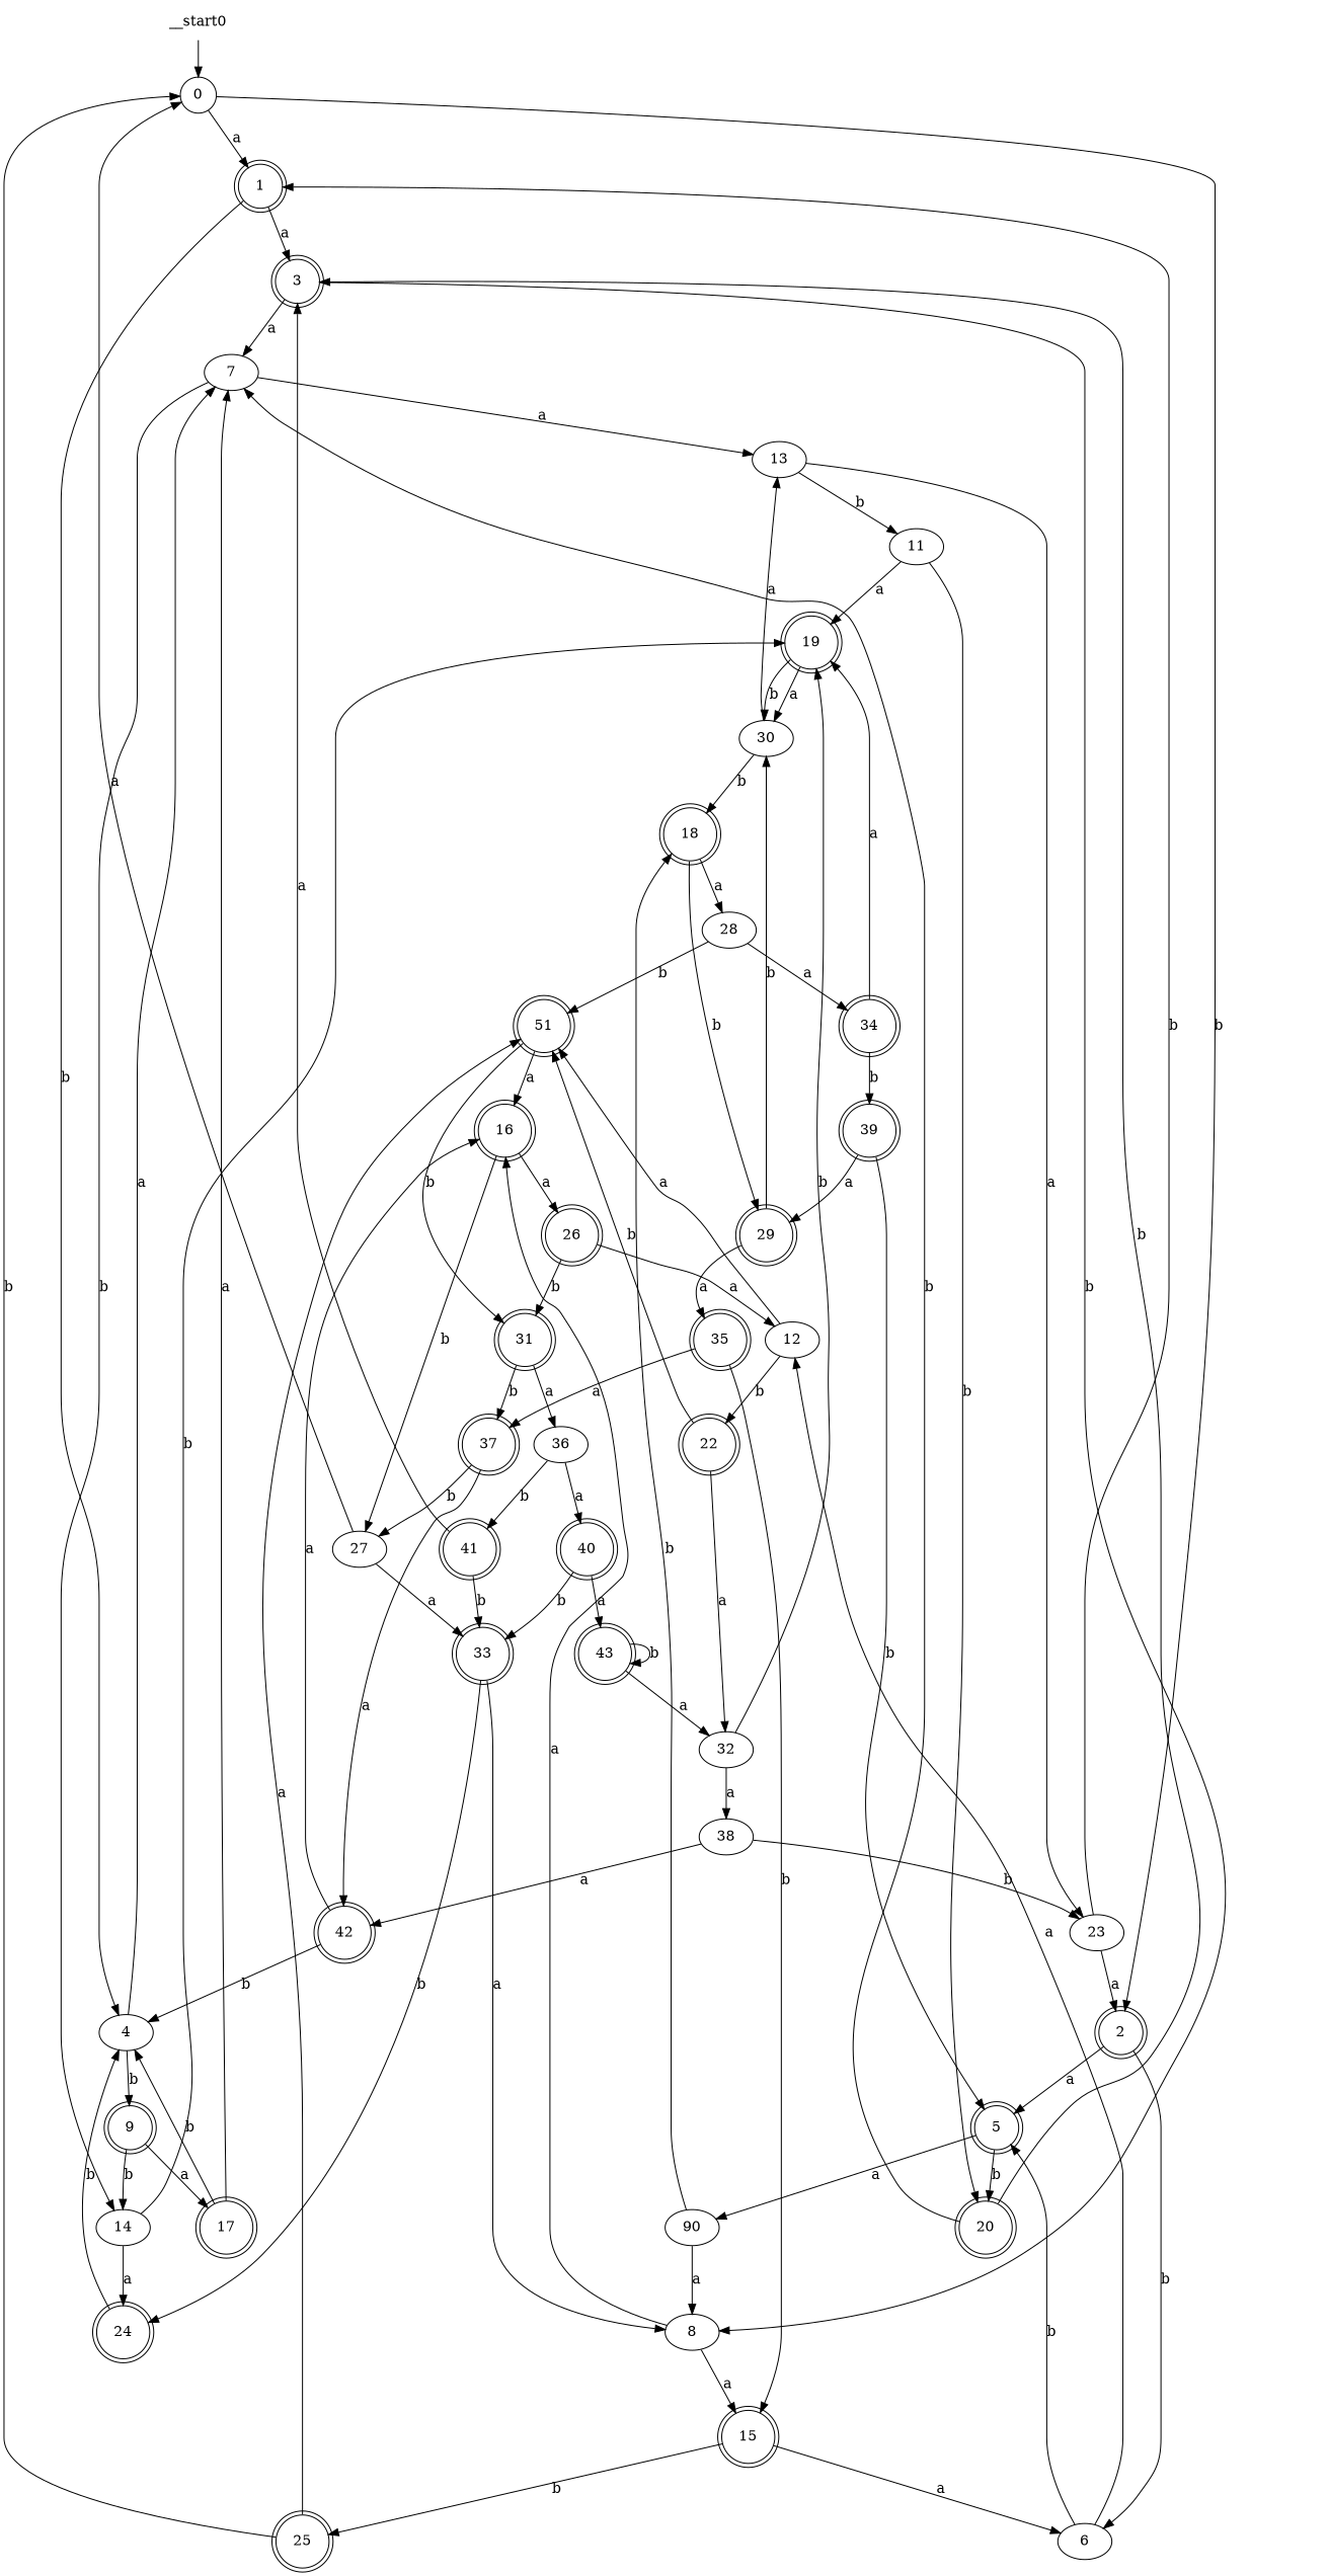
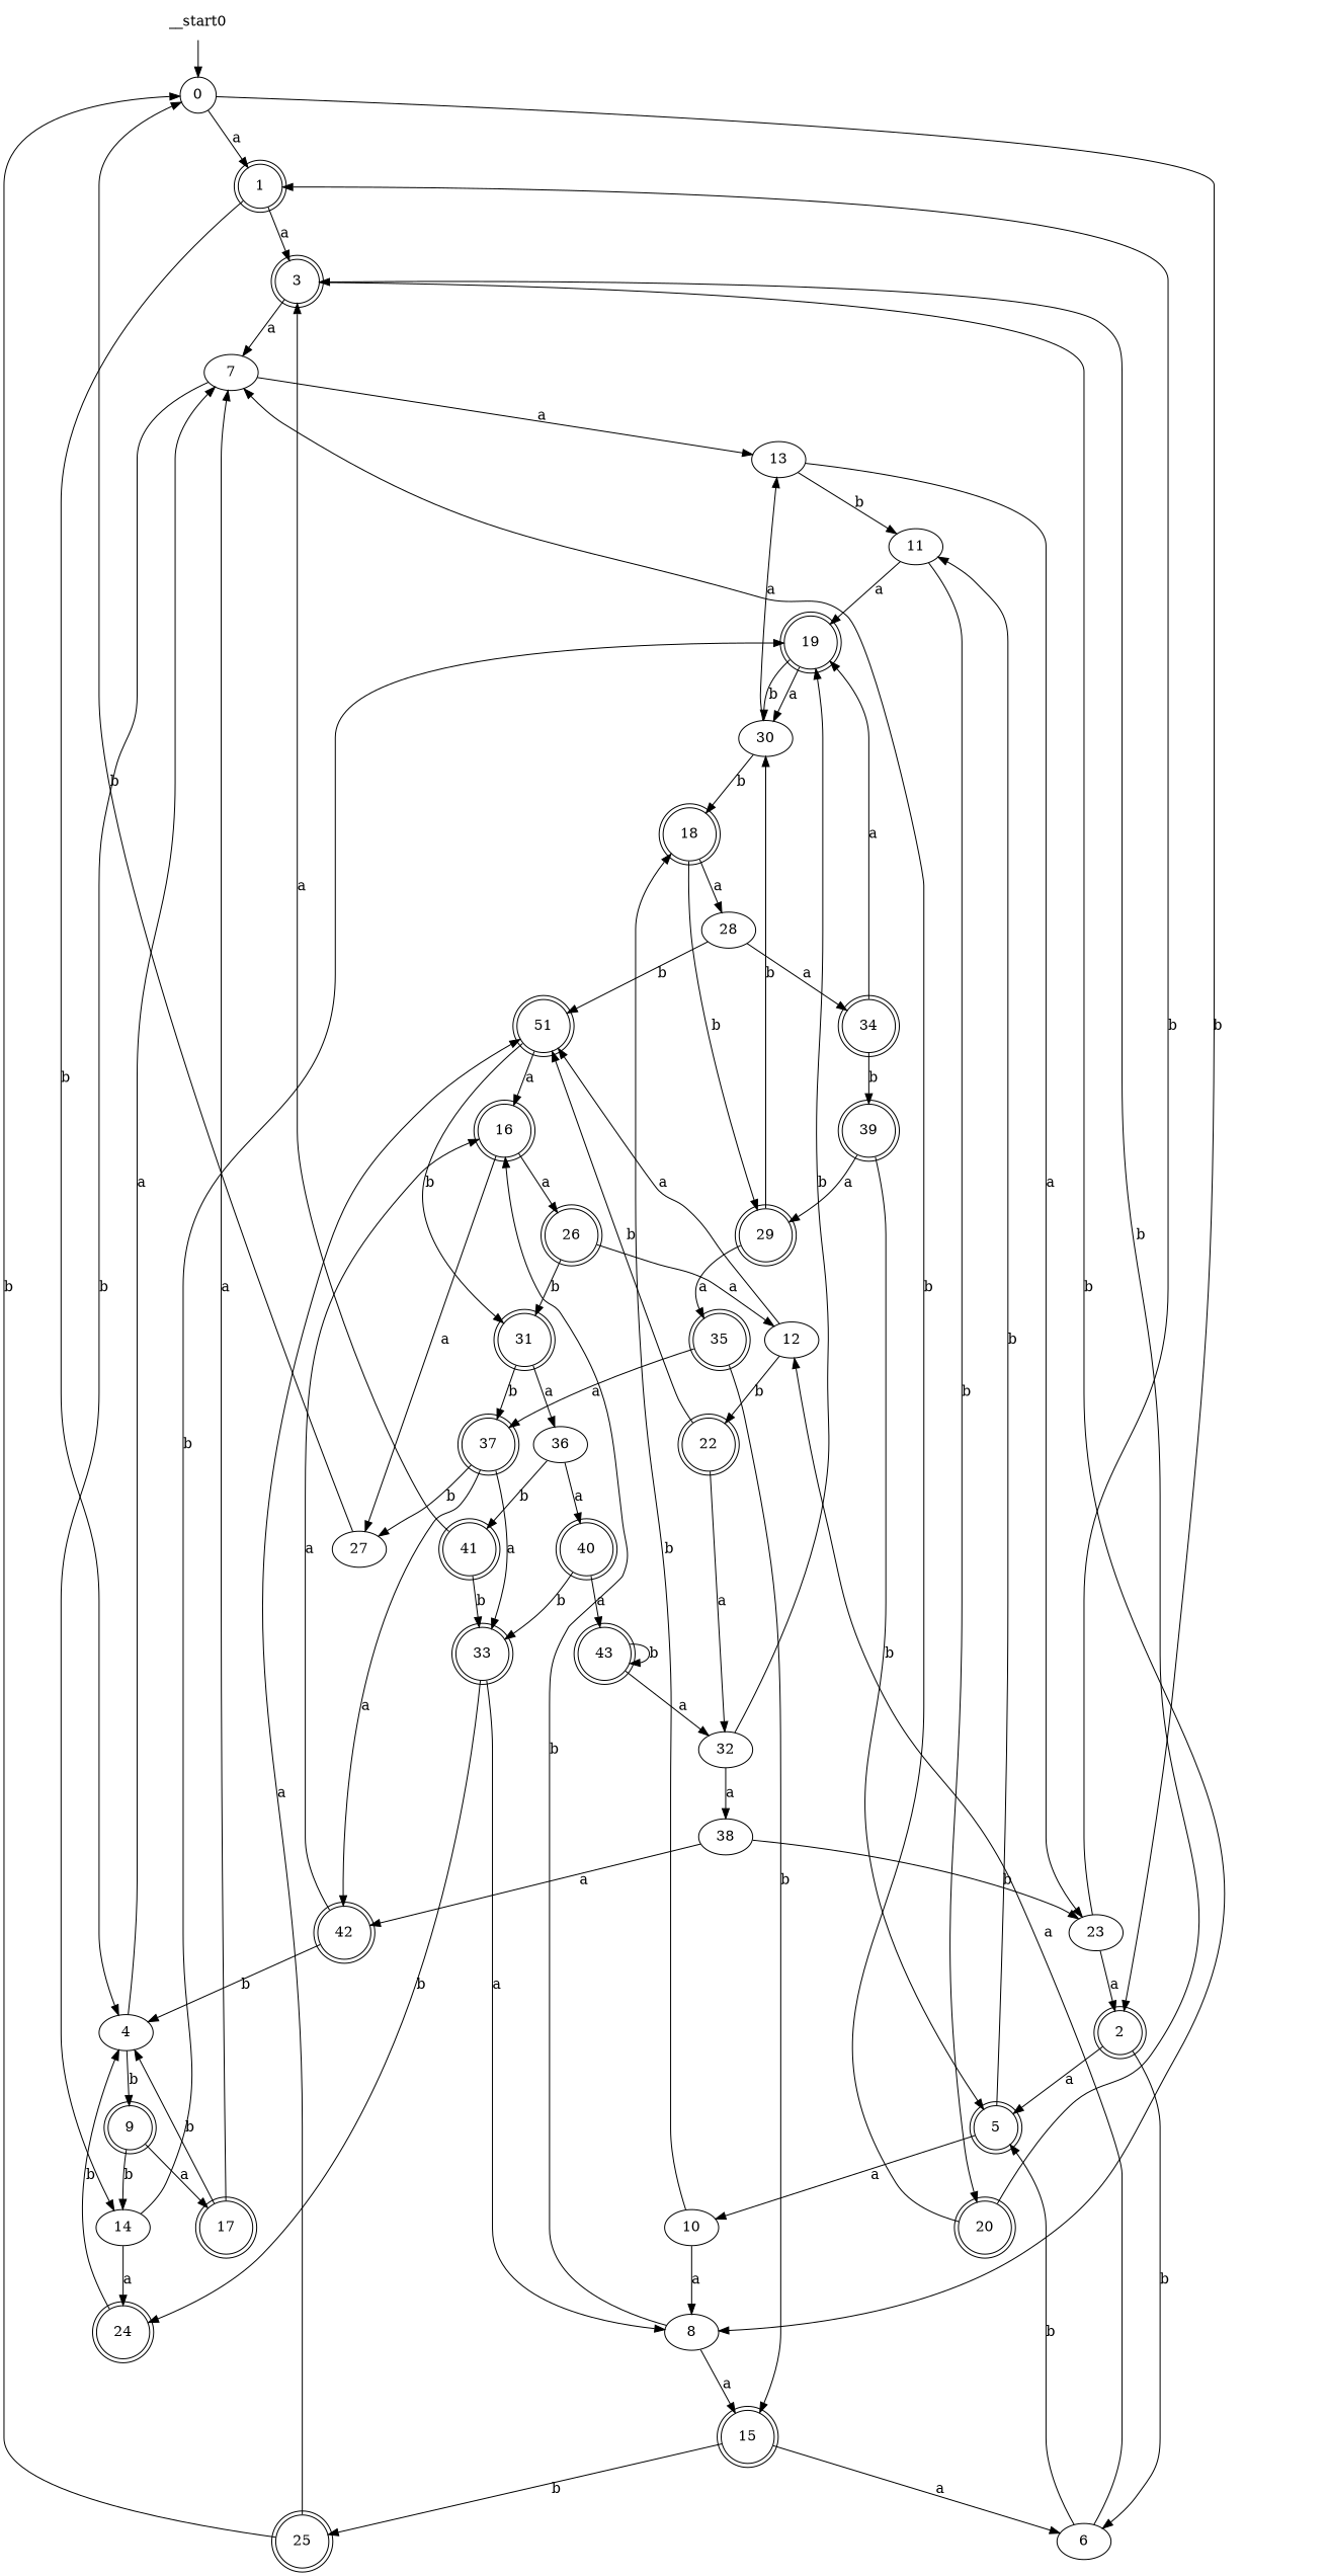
  digraph {
    node [shape=doublecircle]
    __start0 [shape=none]
    0 [shape=circle]
    1
    2
    3
    4 [shape=""]
    5
    6 [shape=""]
    7 [shape=""]
    8 [shape=""]
    9
-   10 [label=90 shape=""]
+   10 [shape=""]
    11 [shape=""]
    12 [shape=""]
    13 [shape=""]
    14 [shape=""]
    15
    16
    17
    18
    19
    20
    n23 [label=51]
    22
    23 [shape=""]
    24
    25
    26
    27 [shape=""]
    28 [shape=""]
    29
    30 [shape=""]
    31
    32 [shape=""]
    33
    34
    35
    36 [shape=""]
    37
    38 [shape=""]
    39
    40
    41
    42
    43
    __start0 -> 0
    0 -> 1 [label=a]
    0 -> 2 [label=b]
    1 -> 3 [label=a]
    1 -> 4 [label=b]
    2 -> 5 [label=a]
    2 -> 6 [label=b]
    3 -> 7 [label=a]
    3 -> 8 [label=b]
    4 -> 7 [label=a]
    4 -> 9 [label=b]
    5 -> 10 [label=a]
-   5 -> 20 [label=b]
+   5 -> 11 [label=b]
    6 -> 5 [label=b]
    6 -> 12 [label=a]
    7 -> 13 [label=a]
    7 -> 14 [label=b]
    8 -> 15 [label=a]
-   8 -> 16 [label=a]
+   8 -> 16 [label=b]
    9 -> 14 [label=b]
    9 -> 17 [label=a]
    10 -> 8 [label=a]
    10 -> 18 [label=b]
    11 -> 19 [label=a]
    11 -> 20 [label=b]
    12 -> n23 [label=a]
    12 -> 22 [label=b]
    13 -> 11 [label=b]
    13 -> 23 [label=a]
    14 -> 19 [label=b]
    14 -> 24 [label=a]
    15 -> 6 [label=a]
    15 -> 25 [label=b]
    16 -> 26 [label=a]
-   16 -> 27 [label=b]
+   16 -> 27 [label=a]
    17 -> 4 [label=b]
    17 -> 7 [label=a]
    18 -> 28 [label=a]
    18 -> 29 [label=b]
    19 -> 30 [label=a]
    19 -> 30 [label=b]
    20 -> 3 [label=b]
    20 -> 7 [label=b]
    n23 -> 16 [label=a]
    n23 -> 31 [label=b]
    22 -> n23 [label=b]
    22 -> 32 [label=a]
    23 -> 1 [label=b]
    23 -> 2 [label=a]
    24 -> 4 [label=b]
    25 -> 0 [label=b]
    25 -> n23 [label=a]
    26 -> 12 [label=a]
    26 -> 31 [label=b]
-   27 -> 0 [label=a]
-   27 -> 33 [label=a]
+   27 -> 0 [label=b]
+   37 -> 33 [label=a]
    28 -> n23 [label=b]
    28 -> 34 [label=a]
    29 -> 30 [label=b]
    29 -> 35 [label=a]
    30 -> 13 [label=a]
    30 -> 18 [label=b]
    31 -> 36 [label=a]
    31 -> 37 [label=b]
    32 -> 19 [label=b]
    32 -> 38 [label=a]
    33 -> 8 [label=a]
    33 -> 24 [label=b]
    34 -> 19 [label=a]
    34 -> 39 [label=b]
    35 -> 15 [label=b]
    35 -> 37 [label=a]
    36 -> 40 [label=a]
    36 -> 41 [label=b]
    37 -> 27 [label=b]
    37 -> 42 [label=a]
    38 -> 23 [label=b]
    38 -> 42 [label=a]
    39 -> 5 [label=b]
    39 -> 29 [label=a]
    40 -> 33 [label=b]
    40 -> 43 [label=a]
    41 -> 3 [label=a]
    41 -> 33 [label=b]
    42 -> 4 [label=b]
    42 -> 16 [label=a]
    43 -> 32 [label=a]
    43 -> 43 [label=b]
  }
